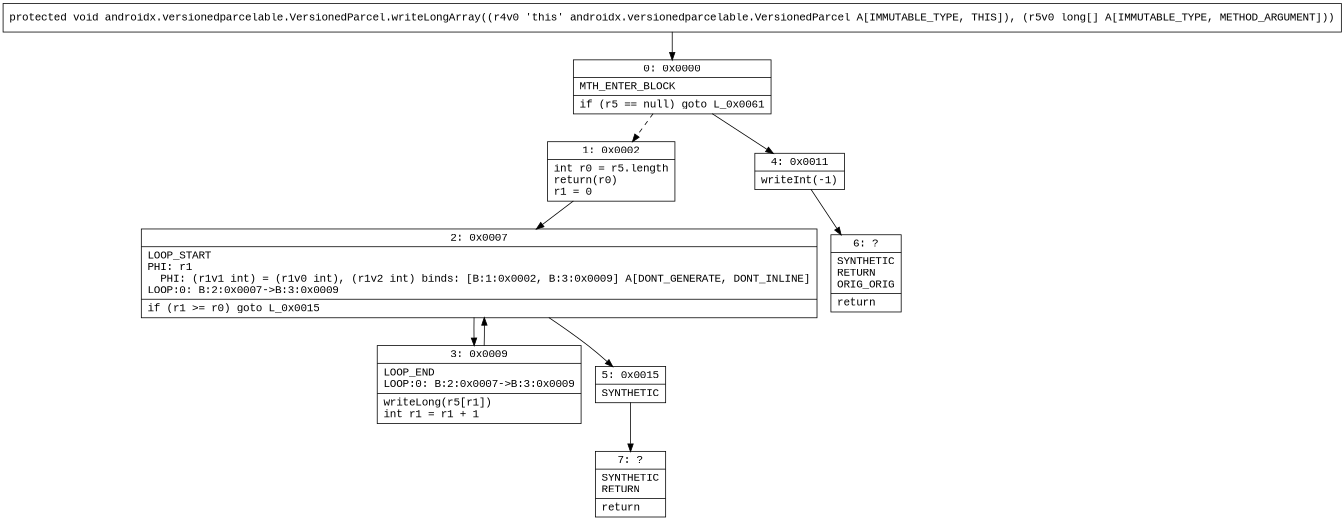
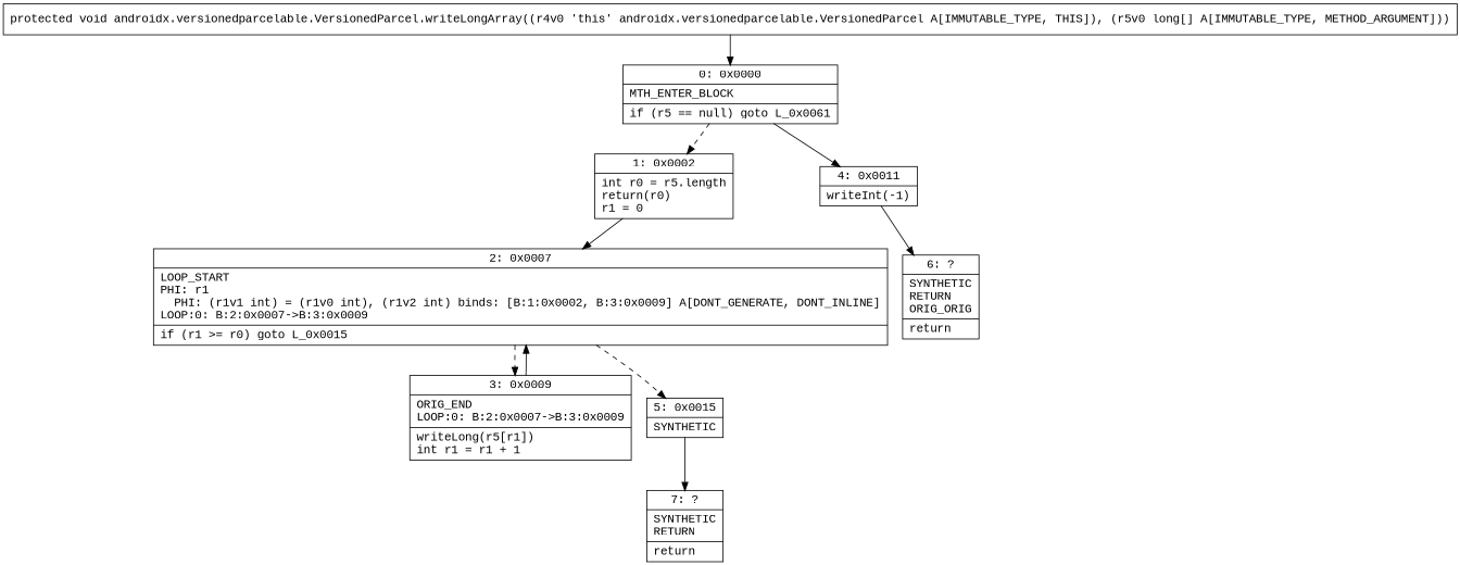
  digraph {
    fontname="Liberation Mono"
    node [fontname="Liberation Mono" shape=record]
    edge [fontname="Liberation Mono"]
    n1 [label="{0\:\ 0x0000|MTH_ENTER_BLOCK\l|if (r5 == null) goto L_0x0061\l}"]
    n2 [label="{1\:\ 0x0002|int r0 = r5.length\lreturn(r0)\lr1 = 0\l}"]
    n3 [label="{4\:\ 0x0011|writeInt(\-1)\l}"]
    n4 [label="{2\:\ 0x0007|LOOP_START\lPHI: r1 \l  PHI: (r1v1 int) = (r1v0 int), (r1v2 int) binds: [B:1:0x0002, B:3:0x0009] A[DONT_GENERATE, DONT_INLINE]\lLOOP:0: B:2:0x0007\-\>B:3:0x0009\l|if (r1 \>= r0) goto L_0x0015\l}"]
    n5 [label="{6\:\ ?|SYNTHETIC\lRETURN\lORIG_ORIG\l|return\l}"]
-   n6 [label="{3\:\ 0x0009|LOOP_END\lLOOP:0: B:2:0x0007\-\>B:3:0x0009\l|writeLong(r5[r1])\lint r1 = r1 + 1\l}"]
+   n6 [label="{3\:\ 0x0009|ORIG_END\lLOOP:0: B:2:0x0007\-\>B:3:0x0009\l|writeLong(r5[r1])\lint r1 = r1 + 1\l}"]
    n7 [label="{5\:\ 0x0015|SYNTHETIC\l}"]
    n8 [label="{7\:\ ?|SYNTHETIC\lRETURN\l|return\l}"]
    n9 [label="{protected void androidx.versionedparcelable.VersionedParcel.writeLongArray((r4v0 'this' androidx.versionedparcelable.VersionedParcel A[IMMUTABLE_TYPE, THIS]), (r5v0 long[] A[IMMUTABLE_TYPE, METHOD_ARGUMENT])) }"]
    n1 -> n2 [style=dashed]
    n1 -> n3
    n2 -> n4
    n3 -> n5
-   n4 -> n6 [style=solid]
-   n4 -> n7
+   n4 -> n6 [style=dashed]
+   n4 -> n7 [style=dashed]
    n6 -> n4
    n7 -> n8
    n9 -> n1
  }
